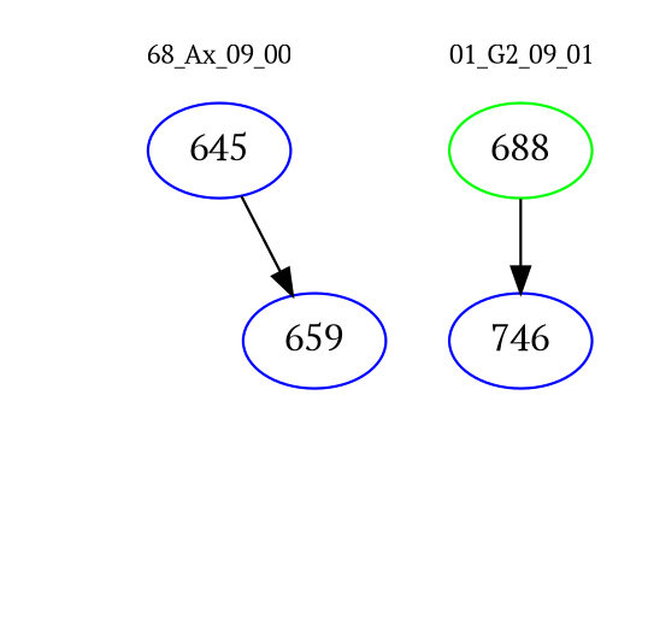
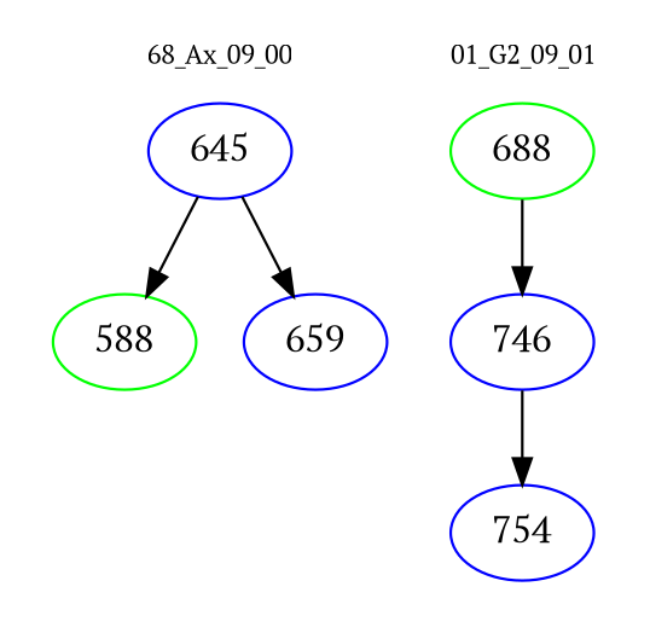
  digraph {
    fontname="PT Serif"
    node [color=blue fontname="PT Serif"]
    edge [color=black fontname="PT Serif"]
    n1 [label=645]
+   n2 [color=green label=588]
    n3 [label=659]
    n4 [label=746]
    n5 [color=green label=688]
+   n6 [label=754]
    subgraph cluster_1 {
      color=white
      fontsize=10
      label="68_Ax_09_00"
      n1
+     n2
      n3
    }
    subgraph cluster_2 {
      color=white
      fontsize=10
      label="01_G2_09_01"
      n4
      n5
+     n6
    }
+   n1 -> n2
    n1 -> n3
+   n4 -> n6
    n5 -> n4
  }
